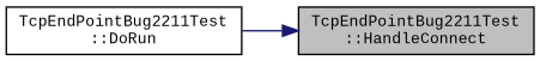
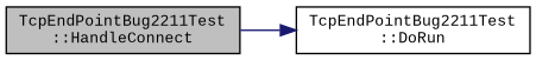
  digraph {
    rankdir=RL
    fontname="Liberation Mono"
    node [color=black fontname="Liberation Mono" fontsize=10 shape=record style=filled]
    n1 [fillcolor=grey75 fontcolor=black height=0.2 label="TcpEndPointBug2211Test\l::HandleConnect" width=0.4]
    n2 [fillcolor=white height=0.2 label="TcpEndPointBug2211Test\l::DoRun" width=0.4]
-   n1 -> n2 [color=midnightblue dir=back fontname="Liberation Mono" fontsize=10 labelfontname=Helvetica labelfontsize=10 style=solid]
+   n2 -> n1 [color=midnightblue dir=back fontname="Liberation Mono" fontsize=10 labelfontname=Helvetica labelfontsize=10 style=solid]
  }
